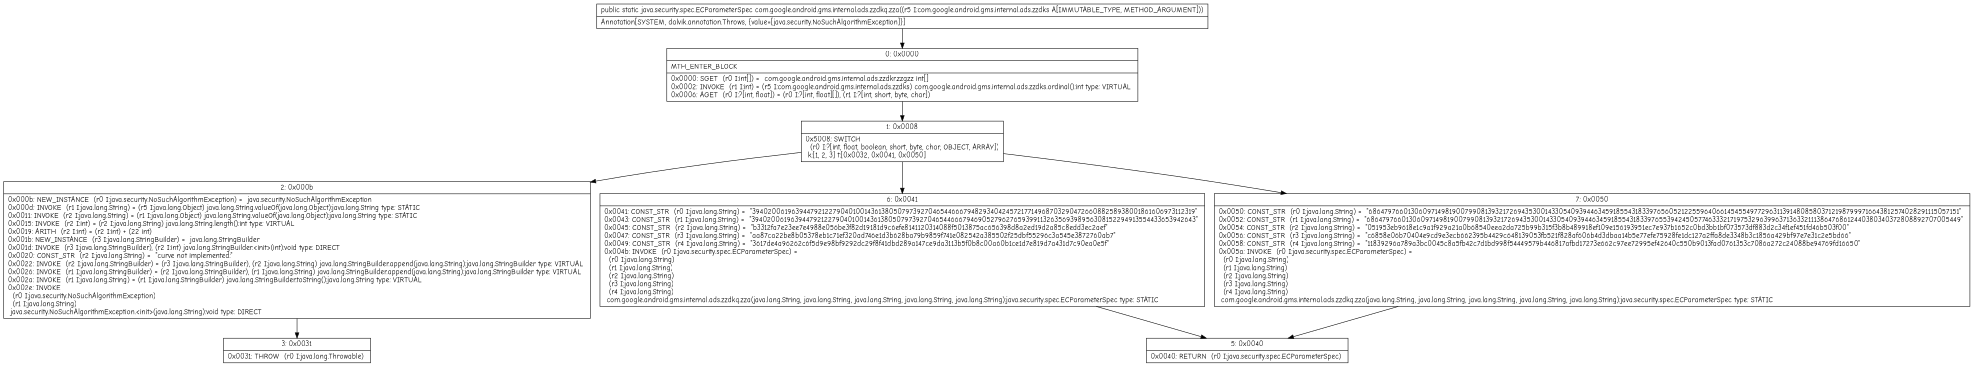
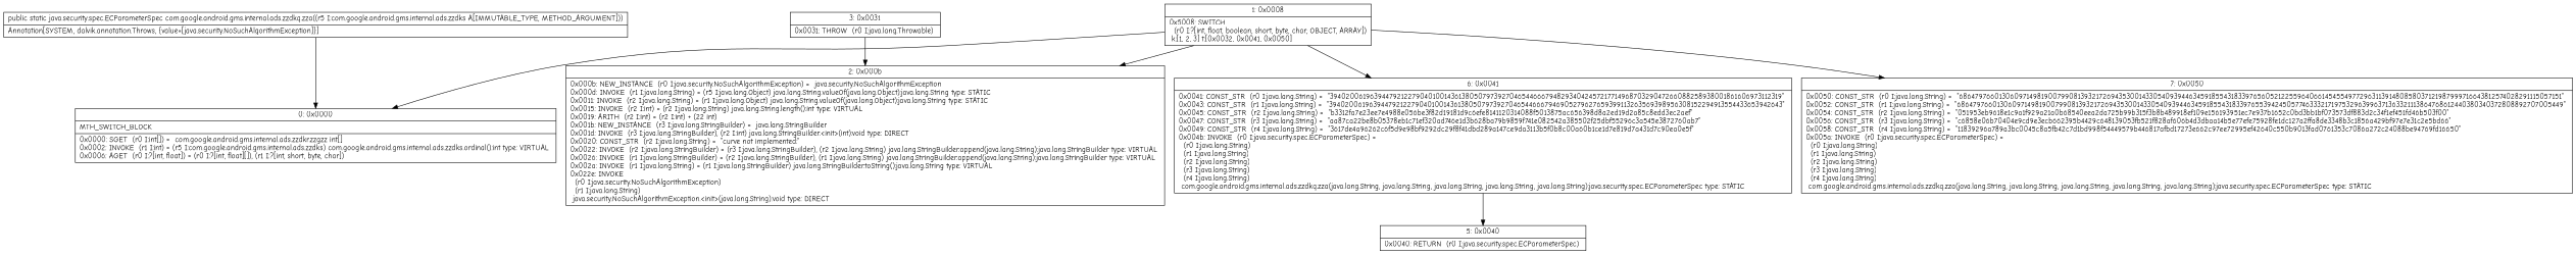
  digraph {
    fontname="Comic Neue"
    node [fontname="Comic Neue" shape=record]
    edge [fontname="Comic Neue"]
-   n1 [label="{0\:\ 0x0000|MTH_ENTER_BLOCK\l|0x0000: SGET  (r0 I:int[]) =  com.google.android.gms.internal.ads.zzdkr.zzgzz int[] \l0x0002: INVOKE  (r1 I:int) = (r5 I:com.google.android.gms.internal.ads.zzdks) com.google.android.gms.internal.ads.zzdks.ordinal():int type: VIRTUAL \l0x0006: AGET  (r0 I:?[int, float]) = (r0 I:?[int, float][]), (r1 I:?[int, short, byte, char]) \l}"]
+   n1 [label="{0\:\ 0x0000|MTH_SWITCH_BLOCK\l|0x0000: SGET  (r0 I:int[]) =  com.google.android.gms.internal.ads.zzdkr.zzgzz int[] \l0x0002: INVOKE  (r1 I:int) = (r5 I:com.google.android.gms.internal.ads.zzdks) com.google.android.gms.internal.ads.zzdks.ordinal():int type: VIRTUAL \l0x0006: AGET  (r0 I:?[int, float]) = (r0 I:?[int, float][]), (r1 I:?[int, short, byte, char]) \l}"]
    n2 [label="{1\:\ 0x0008|0x5008: SWITCH  \l  (r0 I:?[int, float, boolean, short, byte, char, OBJECT, ARRAY])\l k:[1, 2, 3] t:[0x0032, 0x0041, 0x0050] \l}"]
-   n3 [label="{2\:\ 0x000b|0x000b: NEW_INSTANCE  (r0 I:java.security.NoSuchAlgorithmException) =  java.security.NoSuchAlgorithmException \l0x000d: INVOKE  (r1 I:java.lang.String) = (r5 I:java.lang.Object) java.lang.String.valueOf(java.lang.Object):java.lang.String type: STATIC \l0x0011: INVOKE  (r2 I:java.lang.String) = (r1 I:java.lang.Object) java.lang.String.valueOf(java.lang.Object):java.lang.String type: STATIC \l0x0015: INVOKE  (r2 I:int) = (r2 I:java.lang.String) java.lang.String.length():int type: VIRTUAL \l0x0019: ARITH  (r2 I:int) = (r2 I:int) + (22 int) \l0x001b: NEW_INSTANCE  (r3 I:java.lang.StringBuilder) =  java.lang.StringBuilder \l0x001d: INVOKE  (r3 I:java.lang.StringBuilder), (r2 I:int) java.lang.StringBuilder.\<init\>(int):void type: DIRECT \l0x0020: CONST_STR  (r2 I:java.lang.String) =  \"curve not implemented:\" \l0x0022: INVOKE  (r2 I:java.lang.StringBuilder) = (r3 I:java.lang.StringBuilder), (r2 I:java.lang.String) java.lang.StringBuilder.append(java.lang.String):java.lang.StringBuilder type: VIRTUAL \l0x0026: INVOKE  (r1 I:java.lang.StringBuilder) = (r2 I:java.lang.StringBuilder), (r1 I:java.lang.String) java.lang.StringBuilder.append(java.lang.String):java.lang.StringBuilder type: VIRTUAL \l0x002a: INVOKE  (r1 I:java.lang.String) = (r1 I:java.lang.StringBuilder) java.lang.StringBuilder.toString():java.lang.String type: VIRTUAL \l0x002e: INVOKE  \l  (r0 I:java.security.NoSuchAlgorithmException)\l  (r1 I:java.lang.String)\l java.security.NoSuchAlgorithmException.\<init\>(java.lang.String):void type: DIRECT \l}"]
+   n3 [label="{2\:\ 0x000b|0x000b: NEW_INSTANCE  (r0 I:java.security.NoSuchAlgorithmException) =  java.security.NoSuchAlgorithmException \l0x000d: INVOKE  (r1 I:java.lang.String) = (r5 I:java.lang.Object) java.lang.String.valueOf(java.lang.Object):java.lang.String type: STATIC \l0x0011: INVOKE  (r2 I:java.lang.String) = (r1 I:java.lang.Object) java.lang.String.valueOf(java.lang.Object):java.lang.String type: STATIC \l0x0015: INVOKE  (r2 I:int) = (r2 I:java.lang.String) java.lang.String.length():int type: VIRTUAL \l0x0019: ARITH  (r2 I:int) = (r2 I:int) + (22 int) \l0x001b: NEW_INSTANCE  (r3 I:java.lang.StringBuilder) =  java.lang.StringBuilder \l0x001d: INVOKE  (r3 I:java.lang.StringBuilder), (r2 I:int) java.lang.StringBuilder.\<init\>(int):void type: DIRECT \l0x0020: CONST_STR  (r2 I:java.lang.String) =  \"curve not implemented:\" \l0x0022: INVOKE  (r2 I:java.lang.StringBuilder) = (r3 I:java.lang.StringBuilder), (r2 I:java.lang.String) java.lang.StringBuilder.append(java.lang.String):java.lang.StringBuilder type: VIRTUAL \l0x0026: INVOKE  (r1 I:java.lang.StringBuilder) = (r2 I:java.lang.StringBuilder), (r1 I:java.lang.String) java.lang.StringBuilder.append(java.lang.String):java.lang.StringBuilder type: VIRTUAL \l0x002a: INVOKE  (r1 I:java.lang.String) = (r1 I:java.lang.StringBuilder) java.lang.StringBuilder.toString():java.lang.String type: VIRTUAL \l0x022e: INVOKE  \l  (r0 I:java.security.NoSuchAlgorithmException)\l  (r1 I:java.lang.String)\l java.security.NoSuchAlgorithmException.\<init\>(java.lang.String):void type: DIRECT \l}"]
    n4 [label="{6\:\ 0x0041|0x0041: CONST_STR  (r0 I:java.lang.String) =  \"39402006196394479212279040100143613805079739270465446667948293404245721771496870329047266088258938001861606973112319\" \l0x0043: CONST_STR  (r1 I:java.lang.String) =  \"39402006196394479212279040100143613805079739270465446667946905279627659399113263569398956308152294913554433653942643\" \l0x0045: CONST_STR  (r2 I:java.lang.String) =  \"b3312fa7e23ee7e4988e056be3f82d19181d9c6efe8141120314088f5013875ac656398d8a2ed19d2a85c8edd3ec2aef\" \l0x0047: CONST_STR  (r3 I:java.lang.String) =  \"aa87ca22be8b05378eb1c71ef320ad746e1d3b628ba79b9859f741e082542a385502f25dbf55296c3a545e3872760ab7\" \l0x0049: CONST_STR  (r4 I:java.lang.String) =  \"3617de4a96262c6f5d9e98bf9292dc29f8f41dbd289a147ce9da3113b5f0b8c00a60b1ce1d7e819d7a431d7c90ea0e5f\" \l0x004b: INVOKE  (r0 I:java.security.spec.ECParameterSpec) = \l  (r0 I:java.lang.String)\l  (r1 I:java.lang.String)\l  (r2 I:java.lang.String)\l  (r3 I:java.lang.String)\l  (r4 I:java.lang.String)\l com.google.android.gms.internal.ads.zzdkq.zza(java.lang.String, java.lang.String, java.lang.String, java.lang.String, java.lang.String):java.security.spec.ECParameterSpec type: STATIC \l}"]
    n5 [label="{7\:\ 0x0050|0x0050: CONST_STR  (r0 I:java.lang.String) =  \"6864797660130609714981900799081393217269435300143305409394463459185543183397656052122559640661454554977296311391480858037121987999716643812574028291115057151\" \l0x0052: CONST_STR  (r1 I:java.lang.String) =  \"6864797660130609714981900799081393217269435300143305409394463459185543183397655394245057746333217197532963996371363321113864768612440380340372808892707005449\" \l0x0054: CONST_STR  (r2 I:java.lang.String) =  \"051953eb9618e1c9a1f929a21a0b68540eea2da725b99b315f3b8b489918ef109e156193951ec7e937b1652c0bd3bb1bf073573df883d2c34f1ef451fd46b503f00\" \l0x0056: CONST_STR  (r3 I:java.lang.String) =  \"c6858e06b70404e9cd9e3ecb662395b4429c648139053fb521f828af606b4d3dbaa14b5e77efe75928fe1dc127a2ffa8de3348b3c1856a429bf97e7e31c2e5bd66\" \l0x0058: CONST_STR  (r4 I:java.lang.String) =  \"11839296a789a3bc0045c8a5fb42c7d1bd998f54449579b446817afbd17273e662c97ee72995ef42640c550b9013fad0761353c7086a272c24088be94769fd16650\" \l0x005a: INVOKE  (r0 I:java.security.spec.ECParameterSpec) = \l  (r0 I:java.lang.String)\l  (r1 I:java.lang.String)\l  (r2 I:java.lang.String)\l  (r3 I:java.lang.String)\l  (r4 I:java.lang.String)\l com.google.android.gms.internal.ads.zzdkq.zza(java.lang.String, java.lang.String, java.lang.String, java.lang.String, java.lang.String):java.security.spec.ECParameterSpec type: STATIC \l}"]
    n6 [label="{3\:\ 0x0031|0x0031: THROW  (r0 I:java.lang.Throwable) \l}"]
    n7 [label="{5\:\ 0x0040|0x0040: RETURN  (r0 I:java.security.spec.ECParameterSpec) \l}"]
    n8 [label="{public static java.security.spec.ECParameterSpec com.google.android.gms.internal.ads.zzdkq.zza((r5 I:com.google.android.gms.internal.ads.zzdks A[IMMUTABLE_TYPE, METHOD_ARGUMENT]))  | Annotation[SYSTEM, dalvik.annotation.Throws, \{value=[java.security.NoSuchAlgorithmException]\}]\l}"]
-   n1 -> n2
+   n2 -> n1
    n2 -> n3
    n2 -> n4
    n2 -> n5
-   n3 -> n6
+   n6 -> n3
    n4 -> n7
-   n5 -> n7
    n8 -> n1
  }
